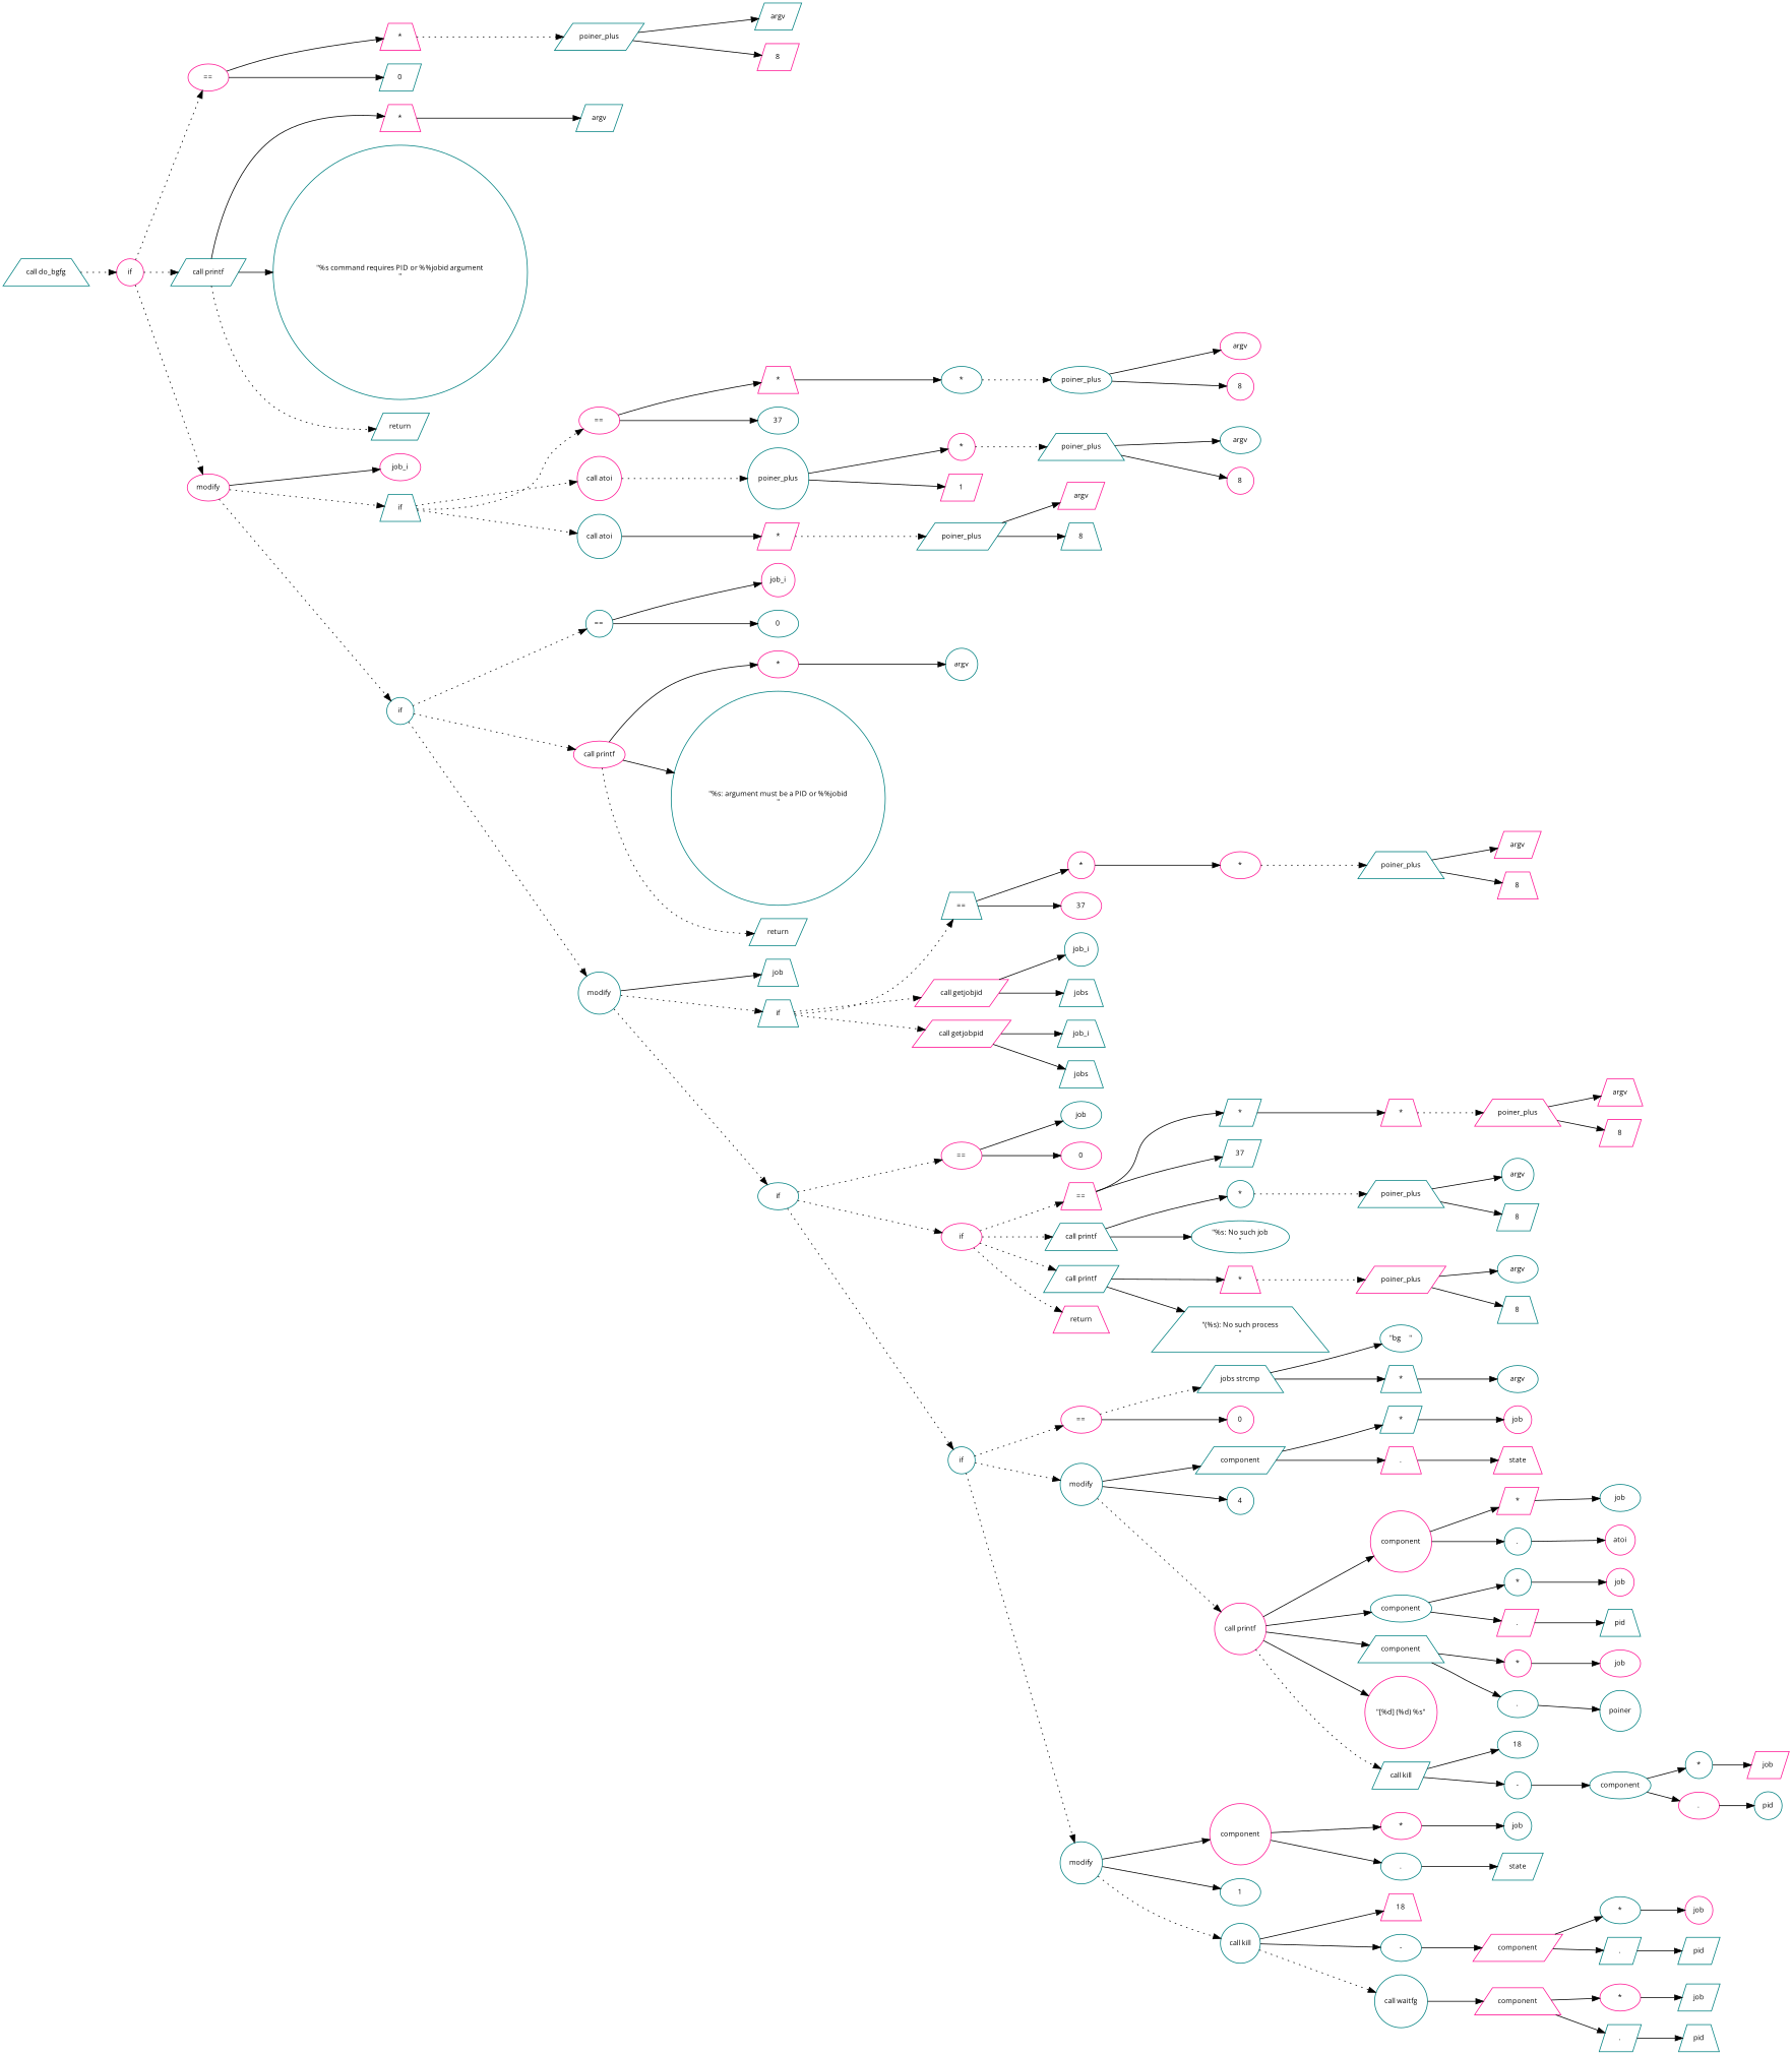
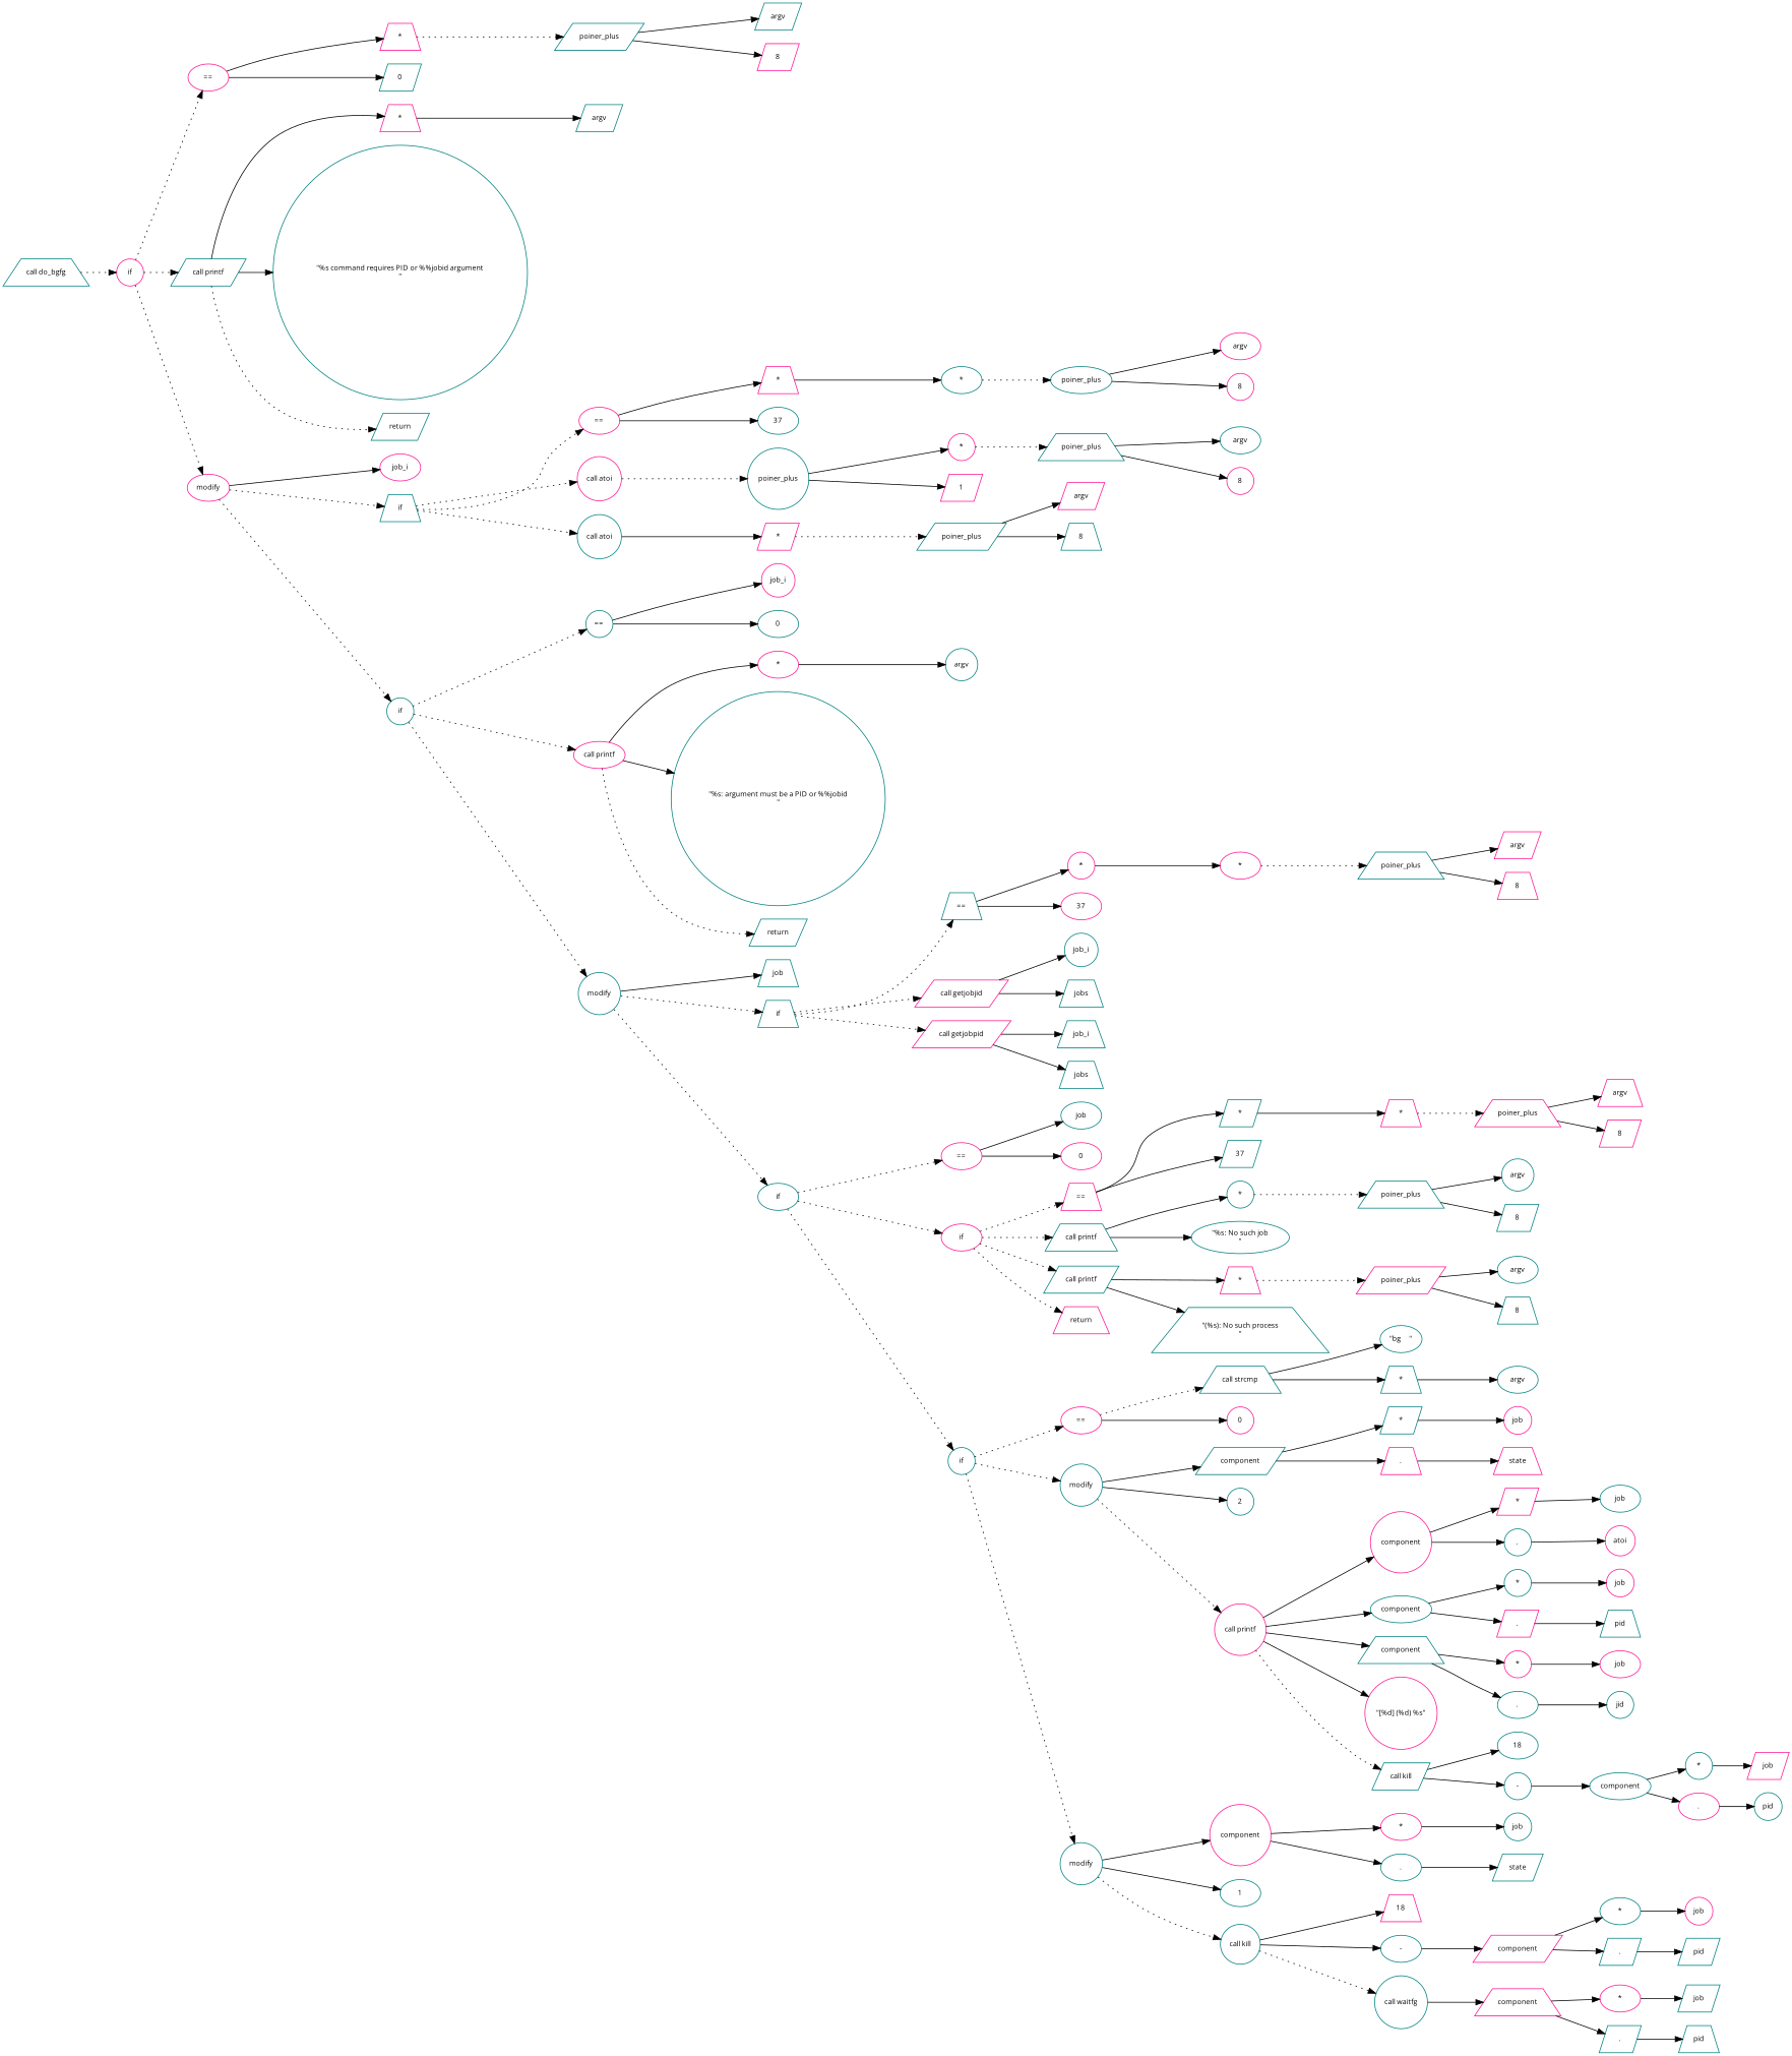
  digraph {
    fontname="Open Sans"
    fontsize=10
    rankdir=LR
    node [color=teal fontname="Open Sans" fontsize=10 shape=circle]
    edge [fontname="Open Sans" fontsize=10]
    n1 [label="call do_bgfg" shape=trapezium]
    n2 [color=deeppink label=if]
    n3 [color=deeppink label="==" shape=ellipse]
    n4 [label="call printf" shape=parallelogram]
    n5 [color=deeppink label=modify shape=ellipse]
    n6 [color=deeppink label="*" shape=trapezium]
    n7 [label=0 shape=parallelogram]
    n8 [color=deeppink label="*" shape=trapezium]
    n9 [label="\"%s command requires PID or %%jobid argument\n\""]
    n10 [label=return shape=parallelogram]
    n11 [color=deeppink label=job_i shape=ellipse]
    n12 [label=if shape=trapezium]
    n13 [label=if]
    n14 [label=poiner_plus shape=parallelogram]
    n15 [label=argv shape=parallelogram]
    n16 [color=deeppink label=8 shape=parallelogram]
    n17 [label=argv shape=parallelogram]
    n18 [color=deeppink label="==" shape=ellipse]
    n19 [color=deeppink label="call atoi"]
    n20 [label="call atoi"]
    n21 [label="=="]
    n22 [color=deeppink label="call printf" shape=ellipse]
    n23 [label=modify]
    n24 [color=deeppink label="*" shape=trapezium]
    n25 [label=37 shape=ellipse]
    n26 [label=poiner_plus]
    n27 [color=deeppink label="*" shape=parallelogram]
    n28 [label="*" shape=ellipse]
    n29 [label=poiner_plus shape=ellipse]
    n30 [color=deeppink label=argv shape=ellipse]
    n31 [color=deeppink label=8]
    n32 [color=deeppink label="*"]
    n33 [color=deeppink label=1 shape=parallelogram]
    n34 [label=poiner_plus shape=trapezium]
    n35 [label=argv shape=ellipse]
    n36 [color=deeppink label=8]
    n37 [label=poiner_plus shape=parallelogram]
    n38 [color=deeppink label=argv shape=parallelogram]
    n39 [label=8 shape=trapezium]
    n40 [color=deeppink label=job_i]
    n41 [label=0 shape=ellipse]
    n42 [color=deeppink label="*" shape=ellipse]
    n43 [label="\"%s: argument must be a PID or %%jobid\n\""]
    n44 [label=return shape=parallelogram]
    n45 [label=job shape=trapezium]
    n46 [label=if shape=trapezium]
    n47 [label=if shape=ellipse]
    n48 [label=argv]
    n49 [label="==" shape=trapezium]
    n50 [color=deeppink label="call getjobjid" shape=parallelogram]
    n51 [color=deeppink label="call getjobpid" shape=parallelogram]
    n52 [color=deeppink label="==" shape=ellipse]
    n53 [color=deeppink label=if shape=ellipse]
    n54 [label=if]
    n55 [color=deeppink label="*"]
    n56 [color=deeppink label=37 shape=ellipse]
    n57 [label=job_i]
    n58 [label=jobs shape=trapezium]
    n59 [label=job_i shape=trapezium]
    n60 [label=jobs shape=trapezium]
    n61 [color=deeppink label="*" shape=ellipse]
    n62 [label=poiner_plus shape=trapezium]
    n63 [color=deeppink label=argv shape=parallelogram]
    n64 [color=deeppink label=8 shape=trapezium]
    n65 [label=job shape=ellipse]
    n66 [color=deeppink label=0 shape=ellipse]
    n67 [color=deeppink label="==" shape=trapezium]
    n68 [label="call printf" shape=trapezium]
    n69 [label="call printf" shape=parallelogram]
    n70 [color=deeppink label=return shape=trapezium]
    n71 [color=deeppink label="==" shape=ellipse]
    n72 [label=modify]
    n73 [label=modify]
    n74 [label="*" shape=parallelogram]
    n75 [label=37 shape=parallelogram]
    n76 [label="*"]
    n77 [label="\"%s: No such job\n\"" shape=ellipse]
    n78 [color=deeppink label="*" shape=trapezium]
    n79 [label="\"(%s): No such process\n\"" shape=trapezium]
    n80 [color=deeppink label="*" shape=trapezium]
    n81 [color=deeppink label=poiner_plus shape=trapezium]
    n82 [color=deeppink label=argv shape=trapezium]
    n83 [color=deeppink label=8 shape=parallelogram]
    n84 [label=poiner_plus shape=trapezium]
    n85 [label=argv]
    n86 [label=8 shape=parallelogram]
    n87 [color=deeppink label=poiner_plus shape=parallelogram]
    n88 [label=argv shape=ellipse]
    n89 [label=8 shape=trapezium]
-   n90 [label="jobs strcmp" shape=trapezium]
+   n90 [label="call strcmp" shape=trapezium]
    n91 [color=deeppink label=0]
    n92 [label=component shape=parallelogram]
-   n93 [label=4]
+   n93 [label=2]
    n94 [color=deeppink label="call printf"]
    n95 [color=deeppink label=component]
    n96 [label=1 shape=ellipse]
    n97 [label="call kill"]
    n98 [label="\"bg     \"" shape=ellipse]
    n99 [label="*" shape=trapezium]
    n100 [label=argv shape=ellipse]
    n101 [label="*" shape=parallelogram]
    n102 [color=deeppink label="." shape=trapezium]
    n103 [color=deeppink label=component]
    n104 [label=component shape=ellipse]
    n105 [label=component shape=trapezium]
    n106 [color=deeppink label="\"[%d] (%d) %s\""]
    n107 [label="call kill" shape=parallelogram]
    n108 [color=deeppink label=job]
    n109 [color=deeppink label=state shape=trapezium]
    n110 [color=deeppink label="*" shape=parallelogram]
    n111 [label="."]
    n112 [label="*"]
    n113 [color=deeppink label="." shape=parallelogram]
    n114 [color=deeppink label="*"]
    n115 [label="." shape=ellipse]
    n116 [label=18 shape=ellipse]
    n117 [label="-"]
    n118 [label=job shape=ellipse]
    n119 [color=deeppink label=atoi]
    n120 [color=deeppink label=job]
    n121 [label=pid shape=trapezium]
    n122 [color=deeppink label=job shape=ellipse]
-   n123 [label=poiner]
+   n123 [label=jid]
    n124 [label=component shape=ellipse]
    n125 [label="*"]
    n126 [color=deeppink label="." shape=ellipse]
    n127 [color=deeppink label=job shape=parallelogram]
    n128 [label=pid]
    n129 [color=deeppink label="*" shape=ellipse]
    n130 [label="." shape=ellipse]
    n131 [color=deeppink label=18 shape=trapezium]
    n132 [label="-" shape=ellipse]
    n133 [label="call waitfg"]
    n134 [label=job]
    n135 [label=state shape=parallelogram]
    n136 [color=deeppink label=component shape=parallelogram]
    n137 [color=deeppink label=component shape=trapezium]
    n138 [label="*" shape=ellipse]
    n139 [label="." shape=parallelogram]
    n140 [color=deeppink label=job]
    n141 [label=pid shape=parallelogram]
    n142 [color=deeppink label="*" shape=ellipse]
    n143 [label="." shape=parallelogram]
    n144 [label=job shape=parallelogram]
    n145 [label=pid shape=trapezium]
    n1 -> n2 [style=dotted]
    n2 -> n3 [style=dotted]
    n2 -> n4 [style=dotted]
    n2 -> n5 [style=dotted]
    n3 -> n6
    n3 -> n7
    n4 -> n8
    n4 -> n9
    n4 -> n10 [style=dotted]
    n5 -> n11
    n5 -> n12 [style=dotted]
    n5 -> n13 [style=dotted]
    n6 -> n14 [style=dotted]
    n8 -> n17
    n12 -> n18 [style=dotted]
    n12 -> n19 [style=dotted]
    n12 -> n20 [style=dotted]
    n13 -> n21 [style=dotted]
    n13 -> n22 [style=dotted]
    n13 -> n23 [style=dotted]
    n14 -> n15
    n14 -> n16
    n18 -> n24
    n18 -> n25
    n19 -> n26 [style=dotted]
    n20 -> n27
    n21 -> n40
    n21 -> n41
    n22 -> n42
    n22 -> n43
    n22 -> n44 [style=dotted]
    n23 -> n45
    n23 -> n46 [style=dotted]
    n23 -> n47 [style=dotted]
    n24 -> n28
    n26 -> n32
    n26 -> n33
    n27 -> n37 [style=dotted]
    n28 -> n29 [style=dotted]
    n29 -> n30
    n29 -> n31
    n32 -> n34 [style=dotted]
    n34 -> n35
    n34 -> n36
    n37 -> n38
    n37 -> n39
    n42 -> n48
    n46 -> n49 [style=dotted]
    n46 -> n50 [style=dotted]
    n46 -> n51 [style=dotted]
    n47 -> n52 [style=dotted]
    n47 -> n53 [style=dotted]
    n47 -> n54 [style=dotted]
    n49 -> n55
    n49 -> n56
    n50 -> n57
    n50 -> n58
    n51 -> n59
    n51 -> n60
    n52 -> n65
    n52 -> n66
    n53 -> n67 [style=dotted]
    n53 -> n68 [style=dotted]
    n53 -> n69 [style=dotted]
    n53 -> n70 [style=dotted]
    n54 -> n71 [style=dotted]
    n54 -> n72 [style=dotted]
    n54 -> n73 [style=dotted]
    n55 -> n61
    n61 -> n62 [style=dotted]
    n62 -> n63
    n62 -> n64
    n67 -> n74
    n67 -> n75
    n68 -> n76
    n68 -> n77
    n69 -> n78
    n69 -> n79
    n71 -> n90 [style=dotted]
    n71 -> n91
    n72 -> n92
    n72 -> n93
    n72 -> n94 [style=dotted]
    n73 -> n95
    n73 -> n96
    n73 -> n97 [style=dotted]
    n74 -> n80
    n76 -> n84 [style=dotted]
    n78 -> n87 [style=dotted]
    n80 -> n81 [style=dotted]
    n81 -> n82
    n81 -> n83
    n84 -> n85
    n84 -> n86
    n87 -> n88
    n87 -> n89
    n90 -> n98
    n90 -> n99
    n92 -> n101
    n92 -> n102
    n94 -> n103
    n94 -> n104
    n94 -> n105
    n94 -> n106
    n94 -> n107 [style=dotted]
    n95 -> n129
    n95 -> n130
    n97 -> n131
    n97 -> n132
    n97 -> n133 [style=dotted]
    n99 -> n100
    n101 -> n108
    n102 -> n109
    n103 -> n110
    n103 -> n111
    n104 -> n112
    n104 -> n113
    n105 -> n114
    n105 -> n115
    n107 -> n116
    n107 -> n117
    n110 -> n118
    n111 -> n119
    n112 -> n120
    n113 -> n121
    n114 -> n122
    n115 -> n123
    n117 -> n124
    n124 -> n125
    n124 -> n126
    n125 -> n127
    n126 -> n128
    n129 -> n134
    n130 -> n135
    n132 -> n136
    n133 -> n137
    n136 -> n138
    n136 -> n139
    n137 -> n142
    n137 -> n143
    n138 -> n140
    n139 -> n141
    n142 -> n144
    n143 -> n145
  }
